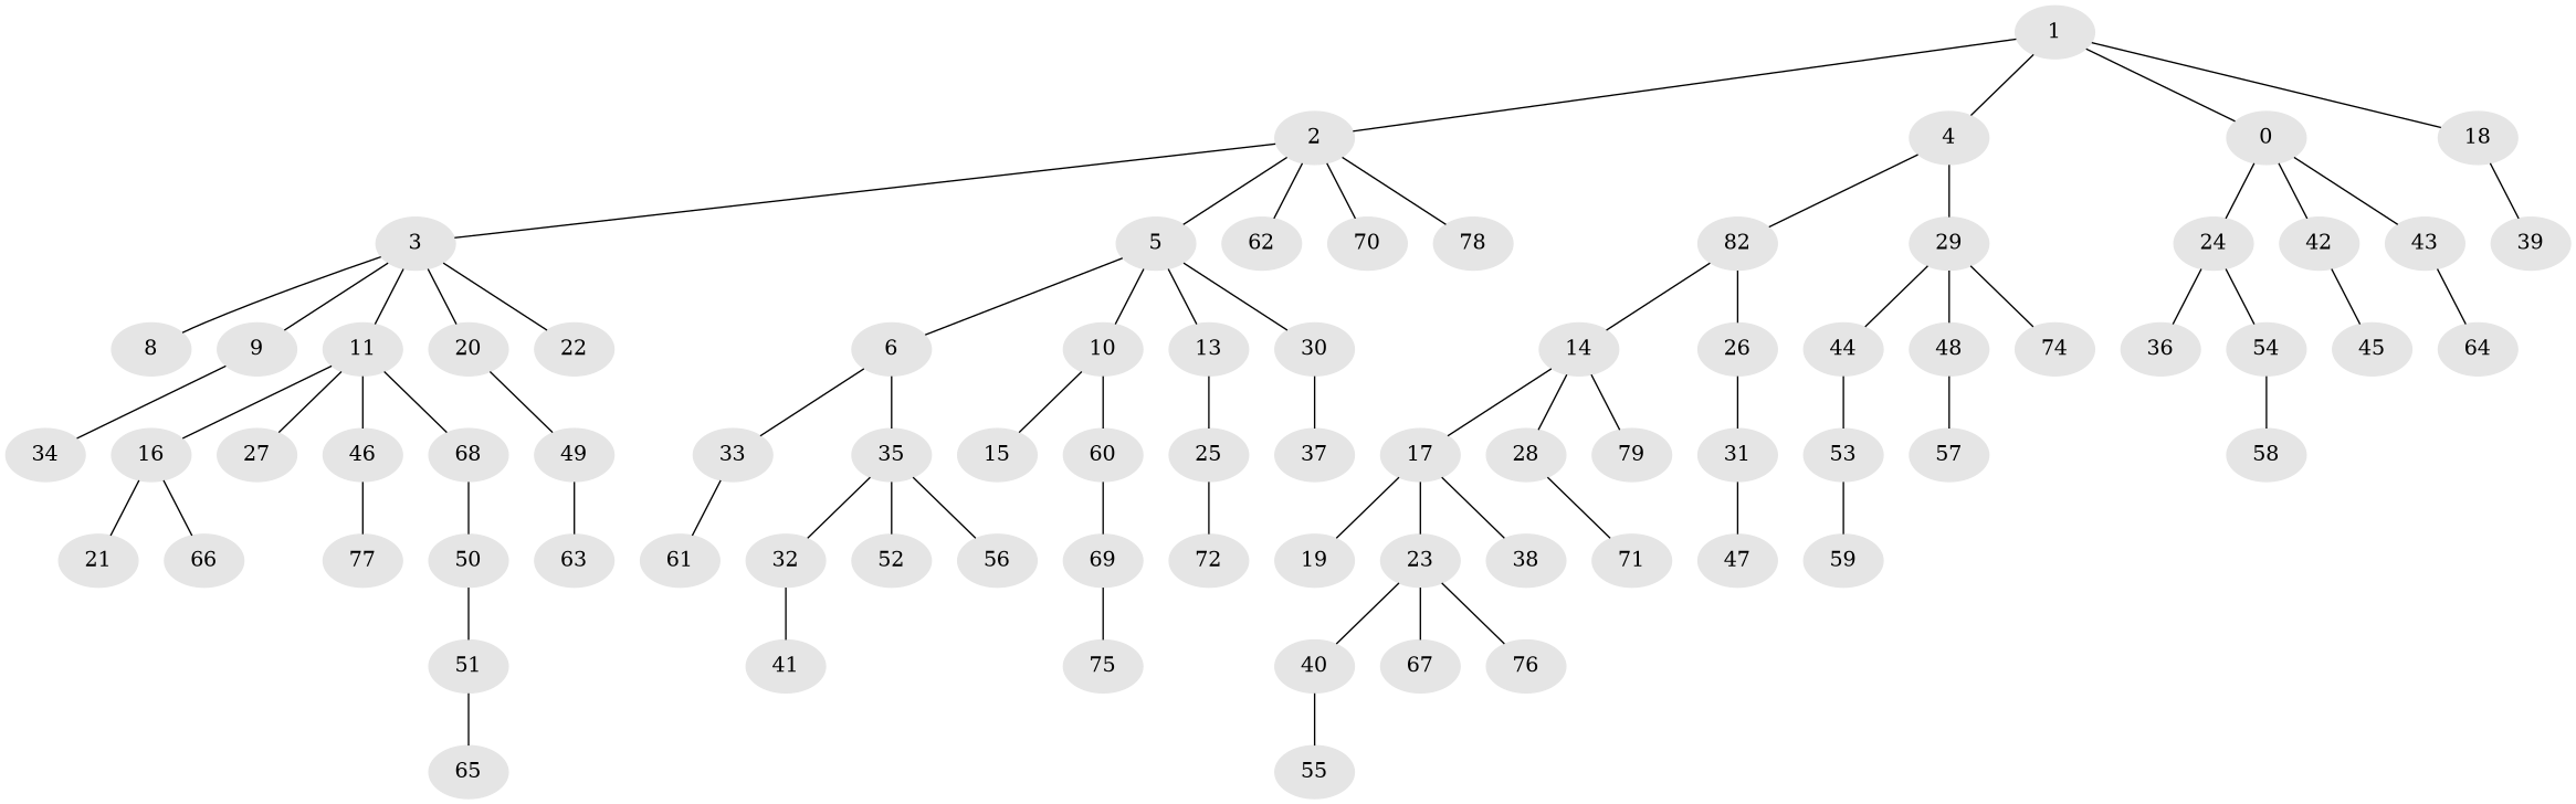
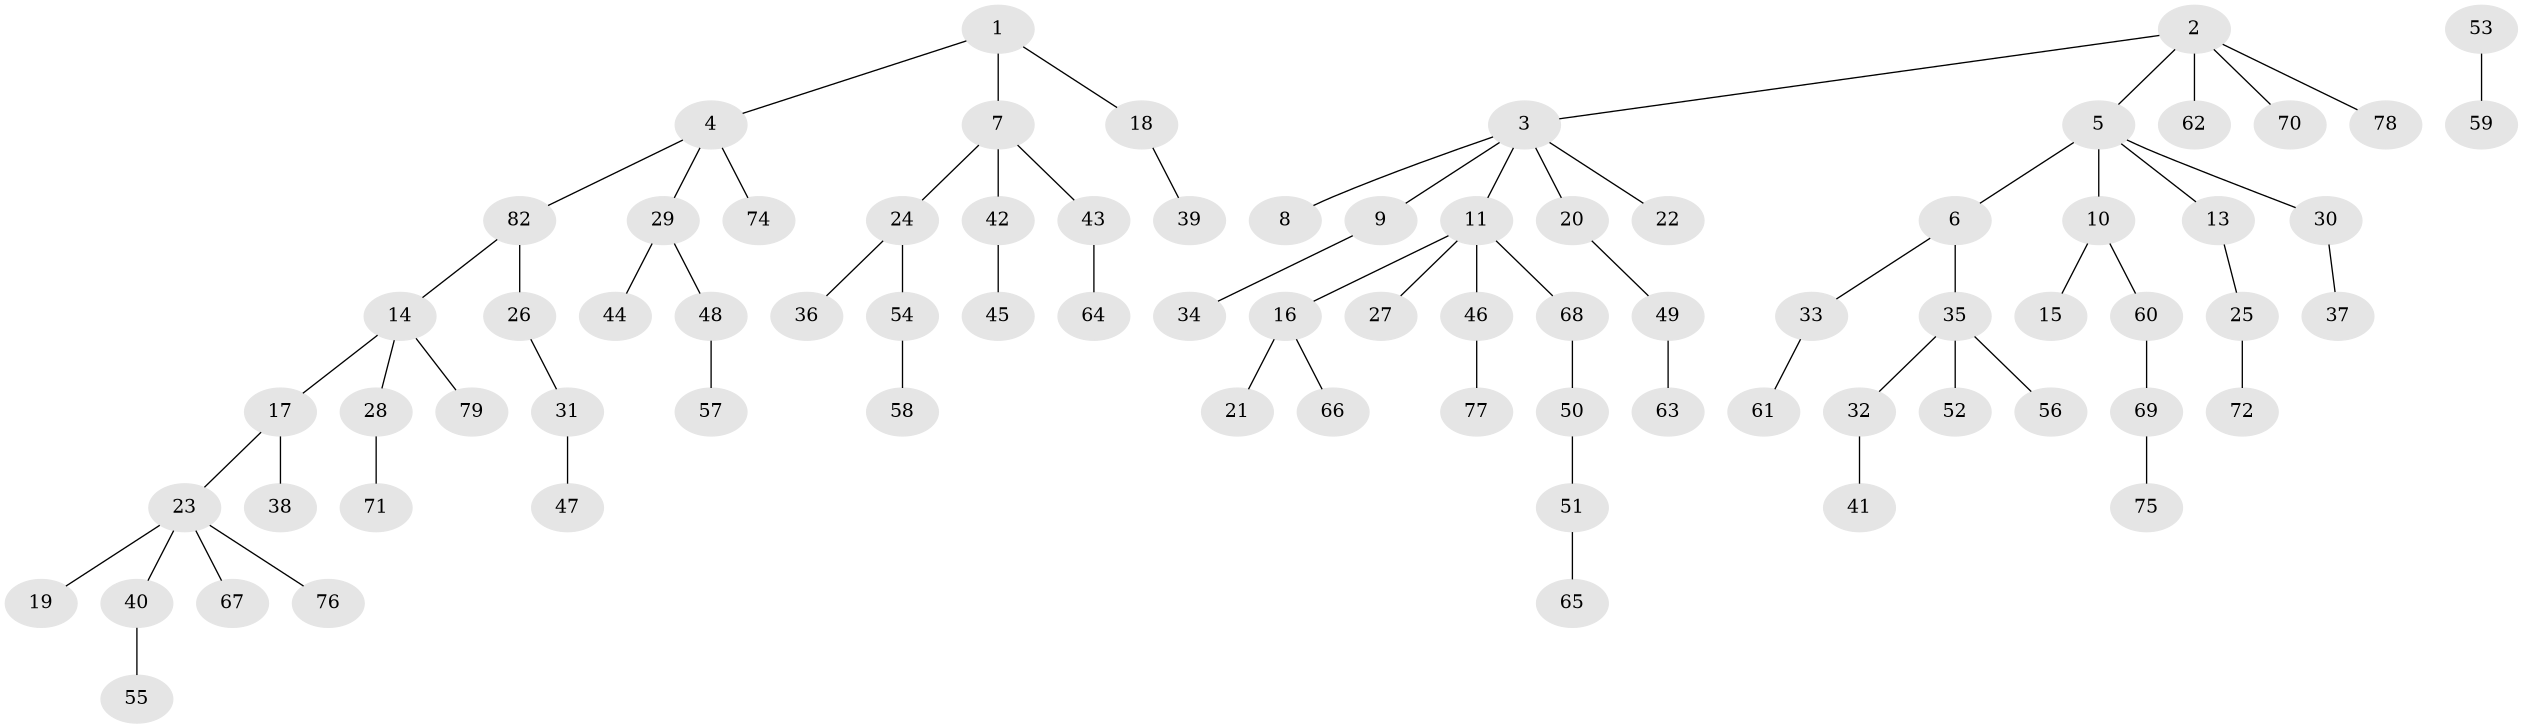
  graph {
    node [color=gray90 style=filled]
    1
    2
    4
-   7 [label=0]
+   7
    18
    3
    5
    62
    70
    78
    n11 [label=82]
    29
    24
    42
    43
    39
    8
    9
    11
    20
    22
    6
    10
    13
    30
    34
    16
    27
    46
    68
    49
    14
    26
    44
    48
    74
    33
    35
    15
    60
    25
    37
    32
    41
    61
    52
    56
    36
    54
    45
    64
    69
    21
    66
    77
    50
    17
    28
    79
    31
    72
    19
    23
    38
    71
    40
    67
    76
    63
    55
    58
    47
    53
    57
    59
    51
    65
    75
-   1 -- 2
    1 -- 4
    1 -- 7
    1 -- 18
    2 -- 3
    2 -- 5
    2 -- 62
    2 -- 70
    2 -- 78
    4 -- n11
    4 -- 29
    7 -- 24
    7 -- 42
    7 -- 43
    18 -- 39
    3 -- 8
    3 -- 9
    3 -- 11
    3 -- 20
    3 -- 22
    5 -- 6
    5 -- 10
    5 -- 13
    5 -- 30
    n11 -- 14
    n11 -- 26
    29 -- 44
    29 -- 48
-   29 -- 74
+   4 -- 74
    24 -- 36
    24 -- 54
    42 -- 45
    43 -- 64
    9 -- 34
    11 -- 16
    11 -- 27
    11 -- 46
    11 -- 68
    20 -- 49
    6 -- 33
    6 -- 35
    10 -- 15
    10 -- 60
    13 -- 25
    30 -- 37
    16 -- 21
    16 -- 66
    46 -- 77
    68 -- 50
    49 -- 63
    14 -- 17
    14 -- 28
    14 -- 79
    26 -- 31
-   44 -- 53
    48 -- 57
    33 -- 61
    35 -- 32
    35 -- 52
    35 -- 56
    60 -- 69
    25 -- 72
    32 -- 41
    54 -- 58
    69 -- 75
    50 -- 51
-   17 -- 19
+   23 -- 19
    17 -- 23
    17 -- 38
    28 -- 71
    31 -- 47
    23 -- 40
    23 -- 67
    23 -- 76
    40 -- 55
    53 -- 59
    51 -- 65
  }
